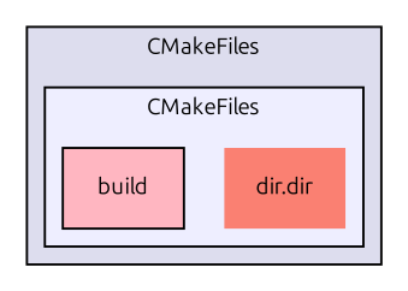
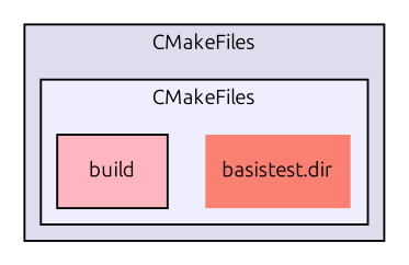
  digraph {
    compound=true
    fontname=Ubuntu
    node [fontname=Ubuntu fontsize=10 style=filled]
-   n1 [label="dir.dir" shape=plaintext fillcolor=salmon]
+   n1 [label="basistest.dir" shape=plaintext fillcolor=salmon]
    n2 [color=black fillcolor=lightpink label=build shape=box]
    subgraph cluster_1 {
      bgcolor="#ddddee"
      fontsize=10
      label=CMakeFiles
      pencolor=black
      subgraph cluster_2 {
        bgcolor="#eeeeff"
        fontsize=10
        pencolor=black
        n1
        n2
      }
    }
  }
